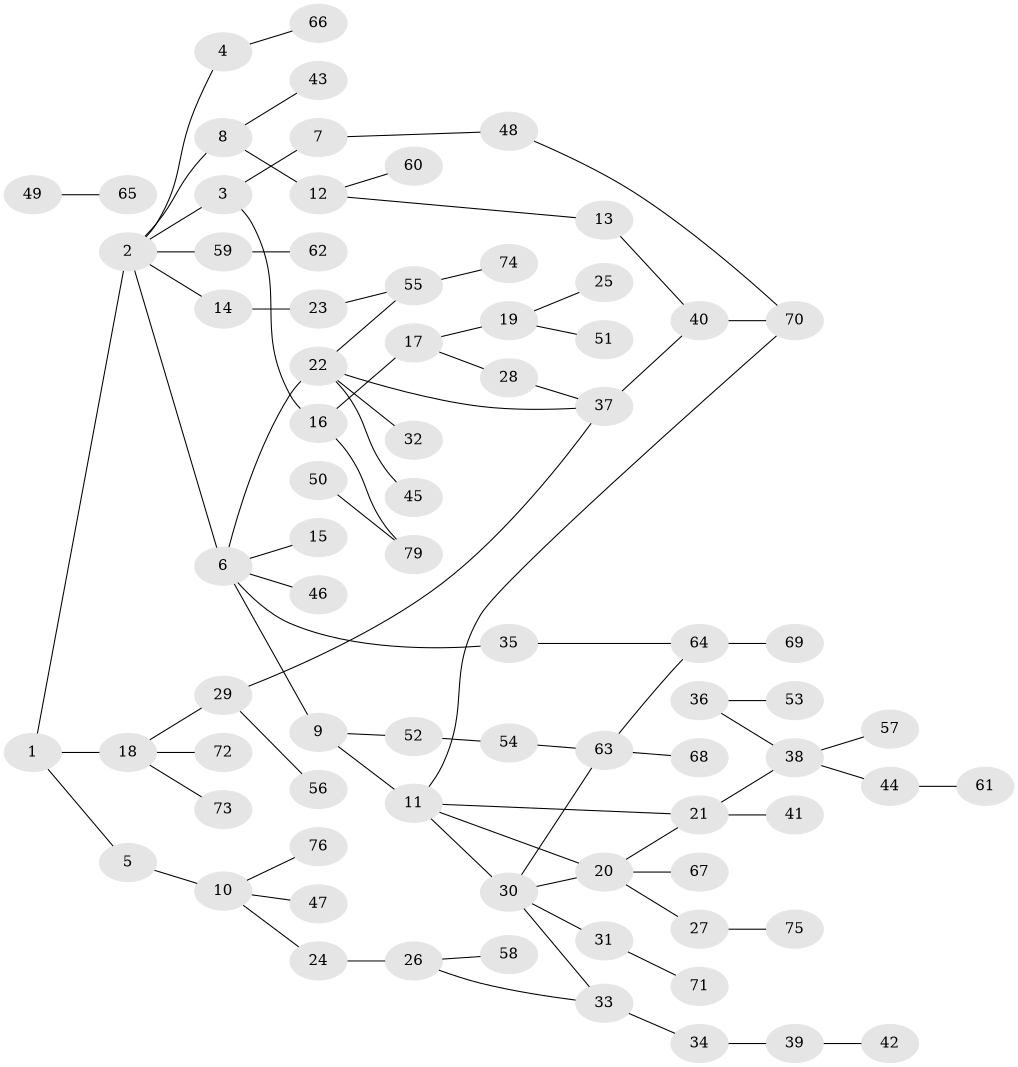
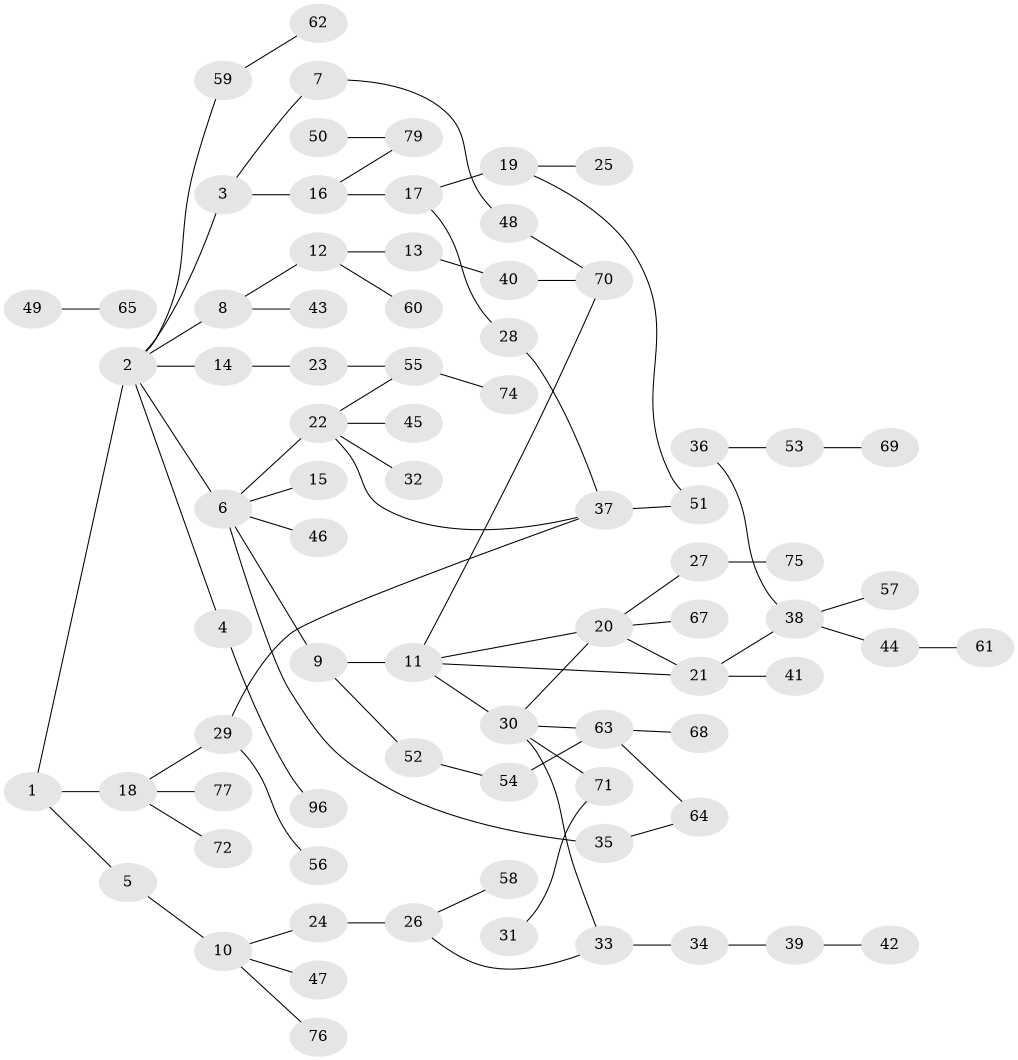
  graph {
    rankdir=LR
    node [color=gray90 style=filled]
    1
    2
    5
    18
    3
    4
    6
    8
    14
    59
    10
    29
    72
-   77 [label=73]
+   77
    7
    16
-   66
+   66 [label=96]
    9
    15
    22
    35
    46
    12
    43
    23
    62
    48
    17
    n29 [label=79]
    24
    47
    76
    11
    52
    32
    37
    45
    55
    64
    70
    13
    60
    20
    30
    21
    54
    26
    27
    67
    33
    31
    63
    36
    38
    53
    40
    19
    28
    25
    51
    56
    41
    75
    44
    57
    74
    58
    34
    71
    50
    68
    39
    42
    69
    61
    49
    65
    1 -- 2
    1 -- 5
    1 -- 18
    2 -- 3
    2 -- 4
    2 -- 6
    2 -- 8
    2 -- 14
    2 -- 59
    5 -- 10
    18 -- 29
    18 -- 72
    18 -- 77
    3 -- 7
    3 -- 16
    4 -- 66
    6 -- 9
    6 -- 15
    6 -- 22
    6 -- 35
    6 -- 46
    8 -- 12
    8 -- 43
    14 -- 23
    59 -- 62
    10 -- 24
    10 -- 47
    10 -- 76
    29 -- 37
    29 -- 56
    7 -- 48
    16 -- 17
    16 -- n29
    9 -- 11
    9 -- 52
    22 -- 32
    22 -- 37
    22 -- 45
    22 -- 55
    35 -- 64
    12 -- 13
    12 -- 60
    23 -- 55
    48 -- 70
    17 -- 19
    17 -- 28
    24 -- 26
    11 -- 70
    11 -- 20
    11 -- 30
    11 -- 21
    52 -- 54
-   37 -- 40
+   37 -- 51
    55 -- 74
    13 -- 40
    20 -- 21
    20 -- 27
    20 -- 67
    30 -- 20
    30 -- 33
-   30 -- 31
+   30 -- 71
    30 -- 63
    21 -- 38
    21 -- 41
    54 -- 63
    26 -- 33
    26 -- 58
    27 -- 75
    33 -- 34
    31 -- 71
    63 -- 64
    63 -- 68
    36 -- 38
    36 -- 53
    38 -- 44
    38 -- 57
-   64 -- 69
+   53 -- 69
    40 -- 70
    19 -- 25
    19 -- 51
    28 -- 37
    44 -- 61
    34 -- 39
    50 -- n29
    39 -- 42
    49 -- 65
  }
